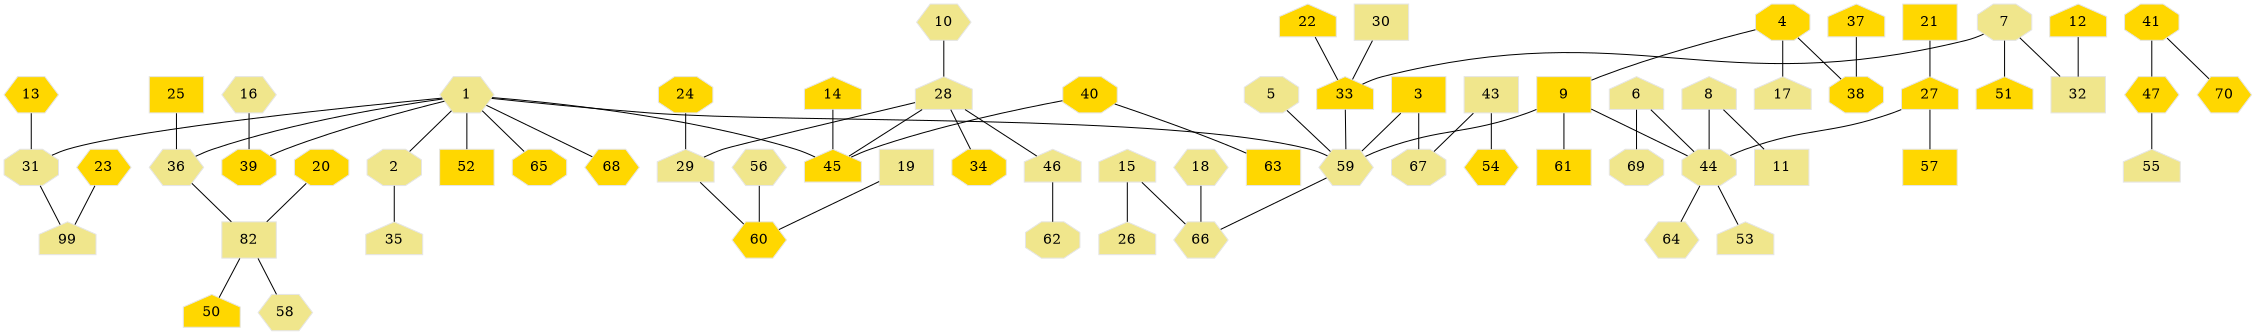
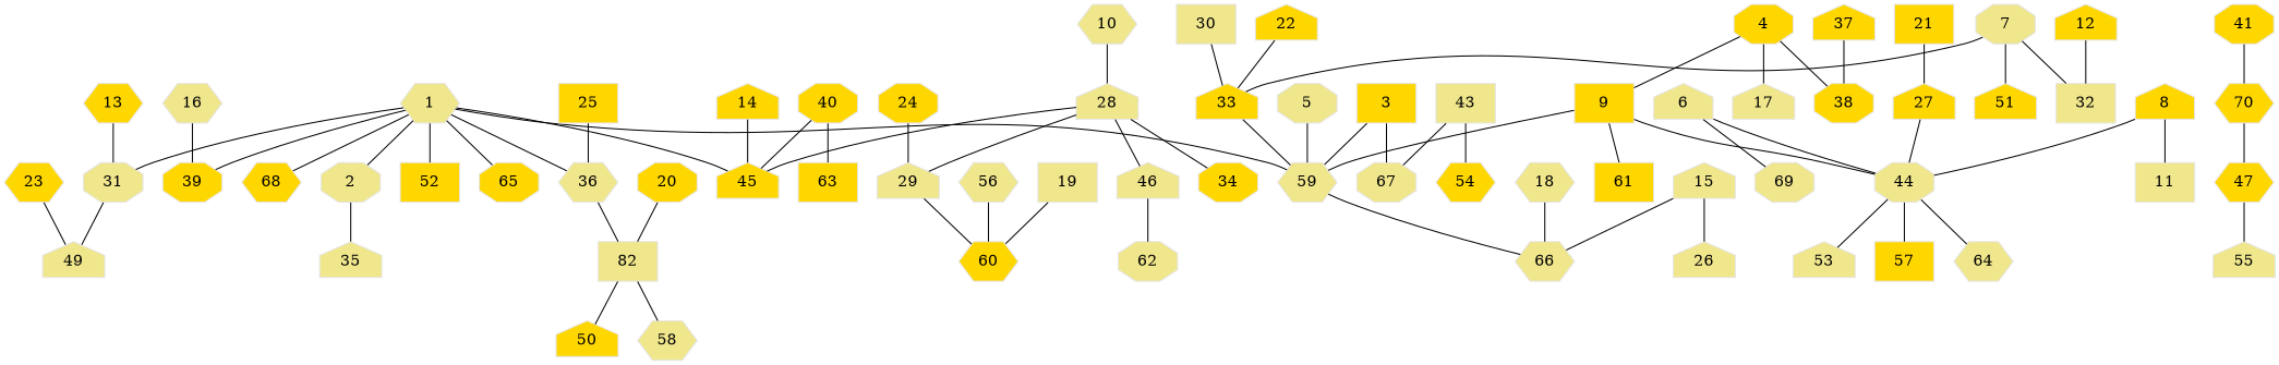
  graph {
    node [color=gray90 fillcolor=khaki shape=house style=filled]
    edge [weight=1.0]
    1 [shape=hexagon]
    2 [shape=octagon]
    31 [shape=octagon]
    36 [shape=hexagon]
    39 [fillcolor=gold shape=octagon]
    45 [fillcolor=gold]
    52 [fillcolor=gold shape=box]
    59 [shape=hexagon]
    65 [fillcolor=gold shape=octagon]
    68 [fillcolor=gold shape=hexagon]
    35
-   49 [label=99]
+   49
    n13 [label=82 shape=box]
    66 [shape=hexagon]
    3 [fillcolor=gold shape=box]
    67 [shape=octagon]
    43 [shape=box]
    54 [fillcolor=gold shape=hexagon]
    4 [fillcolor=gold shape=octagon]
    9 [fillcolor=gold shape=box]
    17
    38 [fillcolor=gold shape=octagon]
    44 [shape=octagon]
    61 [fillcolor=gold shape=box]
    5 [shape=octagon]
    6
    69 [shape=octagon]
    53
    57 [fillcolor=gold shape=box]
    64 [shape=hexagon]
    7 [shape=octagon]
    32 [shape=box]
    33 [fillcolor=gold]
    51 [fillcolor=gold]
-   8
+   8 [fillcolor=gold]
    11 [shape=box]
    10 [shape=hexagon]
    28
    29
    34 [fillcolor=gold shape=octagon]
    46
    12 [fillcolor=gold]
    13 [fillcolor=gold shape=hexagon]
    14 [fillcolor=gold]
    15
    26
    16 [shape=hexagon]
    18 [shape=hexagon]
    19 [shape=box]
    60 [fillcolor=gold shape=hexagon]
    20 [fillcolor=gold shape=octagon]
    50 [fillcolor=gold]
    58 [shape=hexagon]
    21 [fillcolor=gold shape=box]
    27 [fillcolor=gold]
    22 [fillcolor=gold]
    23 [fillcolor=gold shape=hexagon]
    24 [fillcolor=gold shape=octagon]
    25 [fillcolor=gold shape=box]
    62 [shape=octagon]
    41 [fillcolor=gold shape=octagon]
    47 [fillcolor=gold shape=hexagon]
    70 [fillcolor=gold shape=hexagon]
    30 [shape=box]
    37 [fillcolor=gold]
    40 [fillcolor=gold shape=octagon]
    63 [fillcolor=gold shape=box]
    55
    56 [shape=hexagon]
    1 -- 2
    1 -- 31
    1 -- 36
    1 -- 39
    1 -- 45
    1 -- 52
    1 -- 59
    1 -- 65
    1 -- 68
    2 -- 35
    31 -- 49
    36 -- n13
    59 -- 66
    n13 -- 50
    n13 -- 58
    3 -- 59
    3 -- 67
    43 -- 67
    43 -- 54
    4 -- 9
    4 -- 17
    4 -- 38
    9 -- 59
    9 -- 44
    9 -- 61
    44 -- 53
-   27 -- 57
+   44 -- 57
    44 -- 64
    5 -- 59
    6 -- 44
    6 -- 69
    7 -- 32
    7 -- 33
    7 -- 51
    33 -- 59
    8 -- 44
    8 -- 11
    10 -- 28
    28 -- 45
    28 -- 29
    28 -- 34
    28 -- 46
    29 -- 60
    46 -- 62
    12 -- 32
    13 -- 31
    14 -- 45
    15 -- 66
    15 -- 26
    16 -- 39
    18 -- 66
    19 -- 60
    20 -- n13
    21 -- 27
    27 -- 44
    22 -- 33
    23 -- 49
    24 -- 29
    25 -- 36
-   41 -- 47
+   70 -- 47
    41 -- 70
    47 -- 55
    30 -- 33
    37 -- 38
    40 -- 45
    40 -- 63
    56 -- 60
  }
